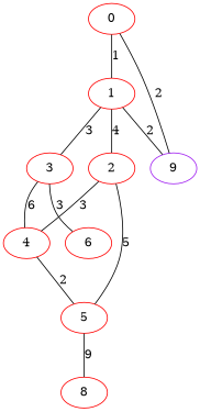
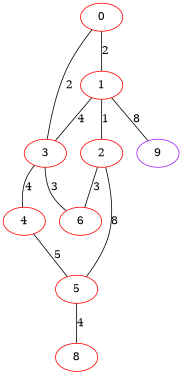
  graph {
    node [color=red weight=1]
    0
    1
    3
    2
    9 [color=purple weight=4]
    4
    6
    5
    8
-   0 -- 1 [label=1]
-   0 -- 9 [label=2]
-   1 -- 3 [label=3]
-   1 -- 2 [label=4]
-   1 -- 9 [label=2]
-   3 -- 4 [label=6]
+   0 -- 1 [label=2]
+   0 -- 3 [label=2]
+   1 -- 3 [label=4]
+   1 -- 2 [label=1]
+   1 -- 9 [label=8]
+   3 -- 4 [label=4]
    3 -- 6 [label=3]
-   2 -- 4 [label=3]
-   2 -- 5 [label=5]
-   4 -- 5 [label=2]
-   5 -- 8 [label=9]
+   2 -- 6 [label=3]
+   2 -- 5 [label=8]
+   4 -- 5 [label=5]
+   5 -- 8 [label=4]
  }
